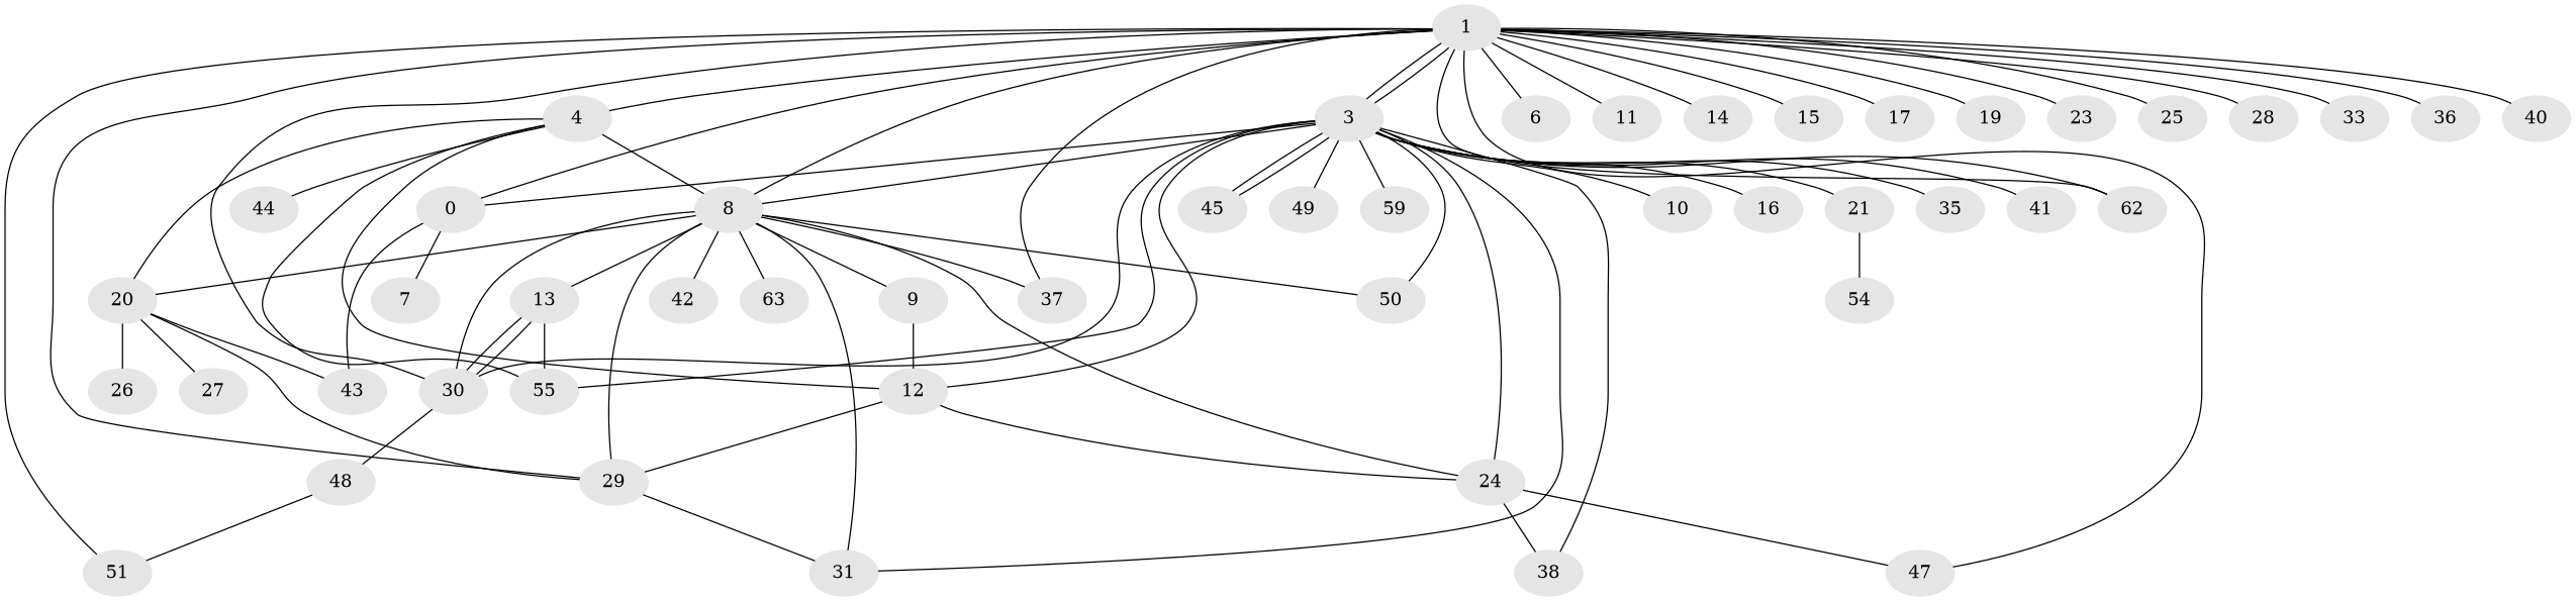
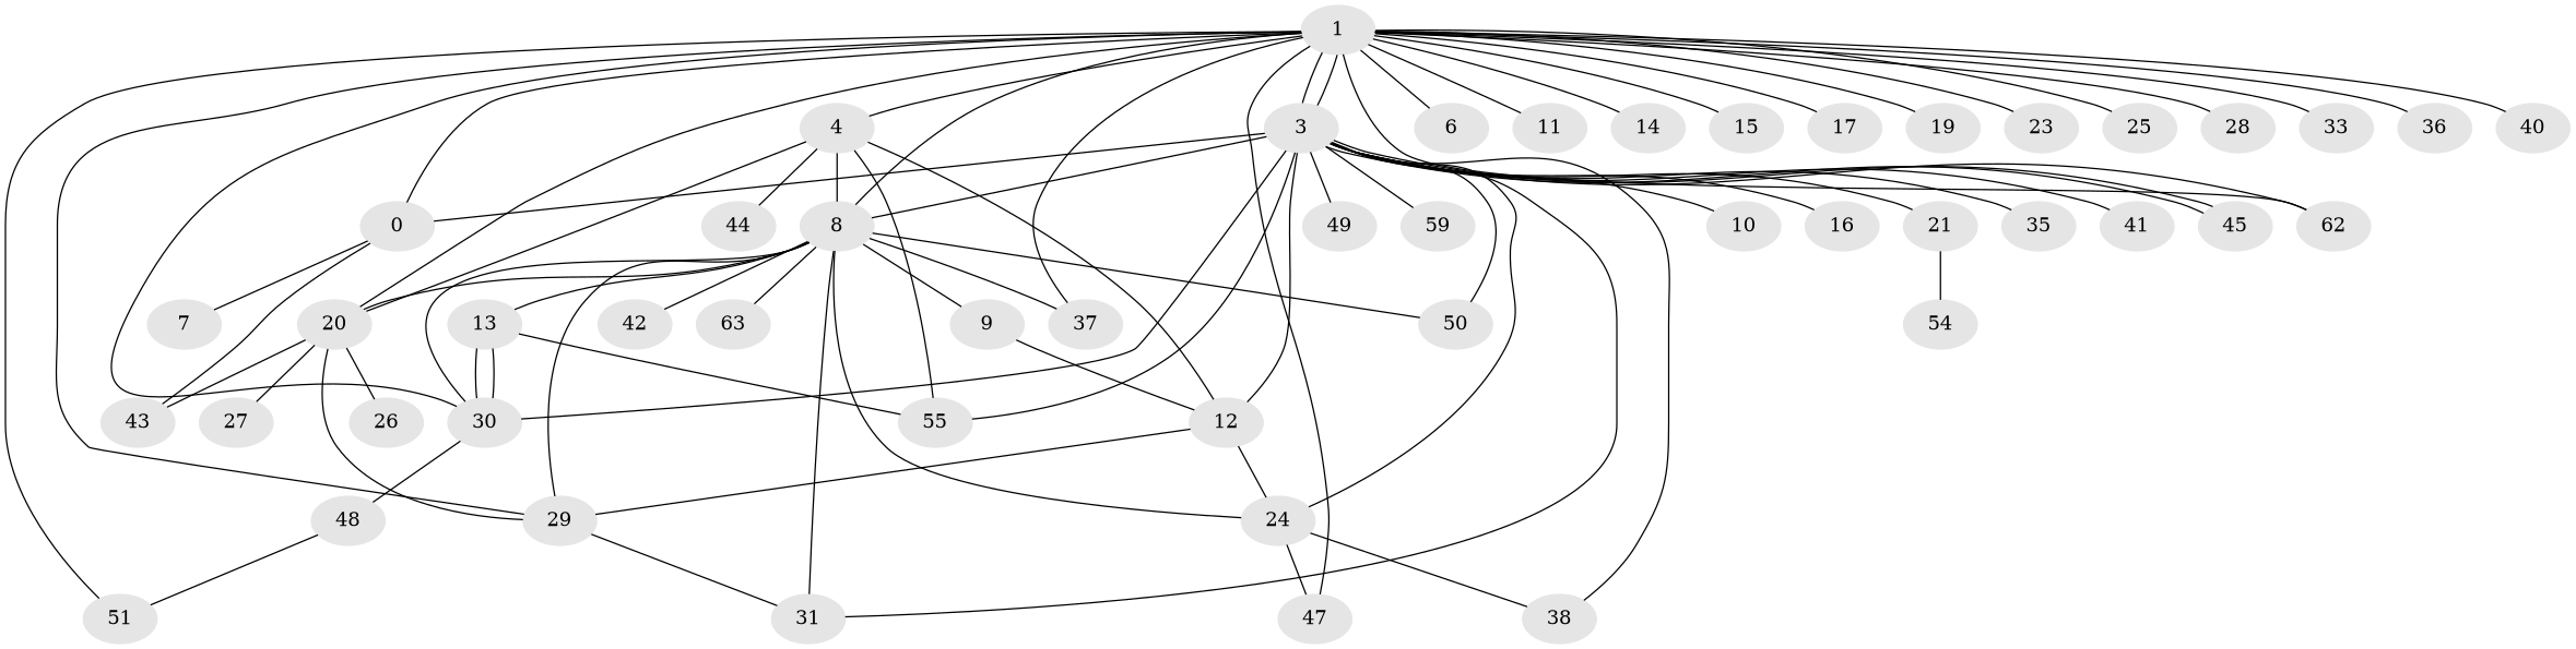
  graph {
    node [color=gray90 style=filled]
    1 [super="+2"]
    3 [super="+39"]
    4 [super="+18"]
    n4 [label=0 super="+61"]
    6
    8 [super="+32"]
    11
    14
    15
    17
    19
    20 [super="+22"]
    23
    25
    28
    29 [super="+34"]
    30 [super="+56"]
    33
    36
    37
    40
    47
    51
    62
    10
    12 [super="+52"]
    16
    21
    24 [super="+46"]
    31 [super="+57"]
    35
    38
    41
    45
    49
    50
    55 [super="+58"]
    59
    44 [super="+53"]
    7
    43
    9
    13
    42
    63
    26
    27
    48 [super="+60"]
    54
    1 -- 3 [weight=2]
    1 -- 3
    1 -- 4
    1 -- n4
    1 -- 6
    1 -- 8 [weight=2]
    1 -- 11
    1 -- 14
    1 -- 15
    1 -- 17
    1 -- 19
+   1 -- 20
    1 -- 23
    1 -- 25
    1 -- 28
    1 -- 29
    1 -- 30
    1 -- 33
    1 -- 36
    1 -- 37
    1 -- 40
    1 -- 47
    1 -- 51
    1 -- 62
    3 -- n4
    3 -- 8
    3 -- 30
    3 -- 62
    3 -- 10
    3 -- 12
    3 -- 16
    3 -- 21
    3 -- 24
    3 -- 31
    3 -- 35
    3 -- 38
    3 -- 41
    3 -- 45
    3 -- 45
    3 -- 49
    3 -- 50
    3 -- 55
    3 -- 59
    4 -- 8 [weight=3]
    4 -- 20
    4 -- 12
    4 -- 55
    4 -- 44
    n4 -- 7
    n4 -- 43
    8 -- 20
    8 -- 29
    8 -- 30 [weight=2]
    8 -- 37
    8 -- 24
    8 -- 31
    8 -- 50
    8 -- 9
    8 -- 13
    8 -- 42
    8 -- 63
    20 -- 29
    20 -- 43
    20 -- 26
    20 -- 27
    29 -- 31
    30 -- 48
    12 -- 29
    12 -- 24
    21 -- 54
    24 -- 47
    24 -- 38
    9 -- 12
    13 -- 30
    13 -- 30
    13 -- 55
    48 -- 51
  }
